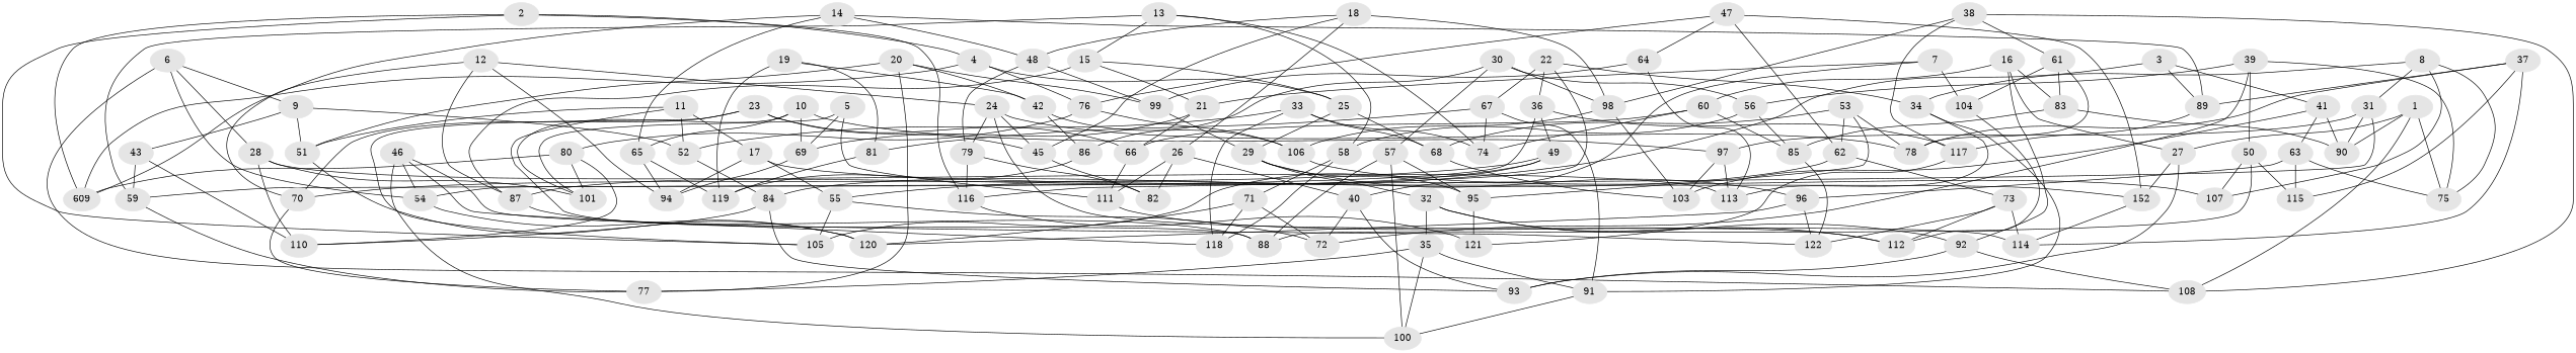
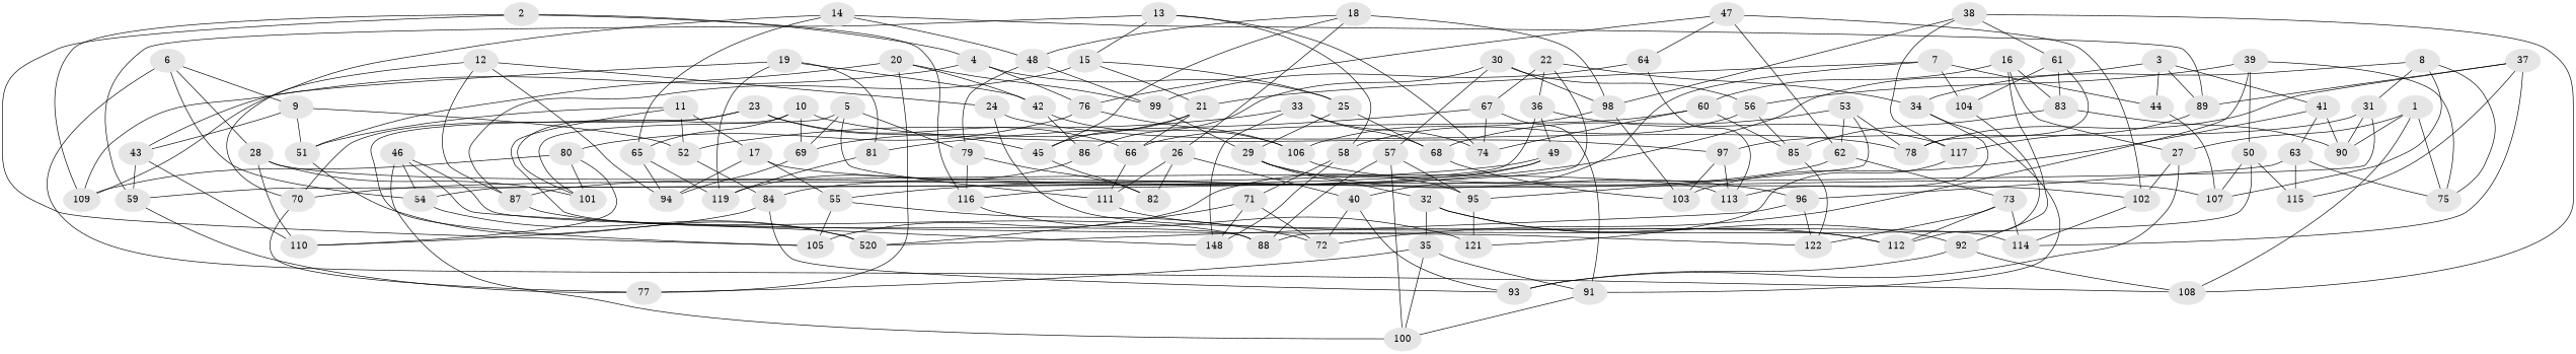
  graph {
    node [color=gray90 style=filled]
    1
    27
    75
    90
    108
-   102 [label=152]
+   102
    93
    2
    4
    105
-   109 [label=609]
+   109
    116
    25
    76
    121
    3
    41
+   44
    55
    89
    63
    103
    107
    72
    117
    29
    68
    106
    80
    5
    69
    79
    101
    111
    94
    82
    112
    6
    9
    28
    54
    43
    51
    52
    110
    113
-   120
+   120 [label=520]
    7
    21
    40
    104
    66
    8
    31
    34
    97
    59
    91
    84
    10
    65
    119
    11
    17
    88
    12
    24
    70
    87
    45
    78
    114
    77
    13
    15
    58
    74
-   118
+   118 [label=148]
    71
    14
    48
    99
    16
    60
    83
    92
    85
    18
    26
    98
    19
    42
    81
    86
    20
    22
    36
    67
    49
    23
    32
    95
    96
    35
    122
    30
    56
    57
    100
    33
    37
    115
    38
    61
    39
    50
    46
    47
    62
    64
    73
    53
    1 -- 27
    1 -- 75
    1 -- 90
    1 -- 108
    27 -- 102
    27 -- 93
    102 -- 114
    2 -- 4
    2 -- 105
    2 -- 109
    2 -- 116
    4 -- 109
    4 -- 25
    4 -- 76
    116 -- 121
    25 -- 29
    25 -- 68
    76 -- 106
    76 -- 80
    3 -- 41
+   3 -- 44
    3 -- 55
    3 -- 89
    41 -- 90
    41 -- 63
    41 -- 103
+   44 -- 107
    55 -- 105
    55 -- 72
    89 -- 117
    63 -- 75
    63 -- 96
    63 -- 115
    117 -- 121
    29 -- 32
    29 -- 95
    29 -- 96
    68 -- 103
    106 -- 107
    80 -- 109
    80 -- 101
    80 -- 110
    5 -- 69
-   24 -- 79
+   5 -- 79
    5 -- 101
    5 -- 111
    69 -- 94
    79 -- 116
    79 -- 82
    111 -- 112
    6 -- 108
    6 -- 9
    6 -- 28
    6 -- 54
    9 -- 43
    9 -- 51
    9 -- 52
    28 -- 101
    28 -- 110
    28 -- 113
    54 -- 120
    43 -- 110
    43 -- 59
    51 -- 120
    52 -- 84
+   7 -- 44
    7 -- 21
    7 -- 40
    7 -- 104
    21 -- 69
    21 -- 66
    40 -- 93
    40 -- 72
    104 -- 112
    66 -- 111
    8 -- 75
    8 -- 107
    8 -- 31
    8 -- 34
    31 -- 90
    31 -- 97
    31 -- 59
    34 -- 113
    34 -- 91
    97 -- 103
    97 -- 113
    59 -- 77
    91 -- 100
    84 -- 93
    84 -- 110
    10 -- 69
    10 -- 101
    10 -- 97
    10 -- 65
    65 -- 94
    65 -- 119
    11 -- 51
    11 -- 52
    11 -- 17
    11 -- 88
    17 -- 102
    17 -- 55
    17 -- 94
    12 -- 94
    12 -- 24
    12 -- 70
    12 -- 87
-   24 -- 45
+   21 -- 45
    24 -- 78
    24 -- 114
    70 -- 77
    87 -- 88
    45 -- 82
    13 -- 59
    13 -- 15
    13 -- 58
    13 -- 74
    15 -- 25
    15 -- 21
    15 -- 87
    58 -- 118
    58 -- 71
    71 -- 72
    71 -- 120
    71 -- 118
    14 -- 109
    14 -- 89
    14 -- 65
    14 -- 48
    48 -- 79
    48 -- 99
    99 -- 29
    16 -- 27
    16 -- 60
    16 -- 83
    16 -- 92
    60 -- 66
    60 -- 74
    60 -- 85
    83 -- 90
    83 -- 85
    92 -- 108
    92 -- 93
    85 -- 122
    18 -- 45
    18 -- 48
    18 -- 26
    18 -- 98
    26 -- 111
    26 -- 82
    26 -- 40
    98 -- 103
    98 -- 106
+   19 -- 43
    19 -- 119
    19 -- 42
    19 -- 81
    42 -- 106
    42 -- 86
    81 -- 119
    86 -- 119
    20 -- 51
    20 -- 77
    20 -- 99
    20 -- 42
    22 -- 116
    22 -- 34
    22 -- 36
    22 -- 67
    36 -- 117
    36 -- 54
    36 -- 49
    67 -- 91
    67 -- 74
    67 -- 81
    49 -- 105
    49 -- 70
    49 -- 87
    23 -- 105
    23 -- 66
    23 -- 70
    23 -- 45
    32 -- 112
    32 -- 92
    32 -- 35
    95 -- 121
    96 -- 120
    96 -- 122
    35 -- 91
    35 -- 77
    35 -- 100
    30 -- 98
    30 -- 86
    30 -- 56
    30 -- 57
    56 -- 58
    56 -- 85
    57 -- 88
    57 -- 95
    57 -- 100
    33 -- 68
    33 -- 52
    33 -- 74
    33 -- 118
    37 -- 89
    37 -- 78
    37 -- 114
    37 -- 115
    38 -- 108
    38 -- 117
    38 -- 98
    38 -- 61
    61 -- 104
    61 -- 78
    61 -- 83
    39 -- 75
    39 -- 72
    39 -- 56
    39 -- 50
    50 -- 107
    50 -- 88
    50 -- 115
    46 -- 54
    46 -- 118
    46 -- 122
    46 -- 100
    47 -- 102
    47 -- 76
    47 -- 62
    47 -- 64
    62 -- 84
    62 -- 73
    64 -- 113
    64 -- 99
    73 -- 112
    73 -- 114
    73 -- 122
    53 -- 68
    53 -- 78
    53 -- 95
    53 -- 62
  }
